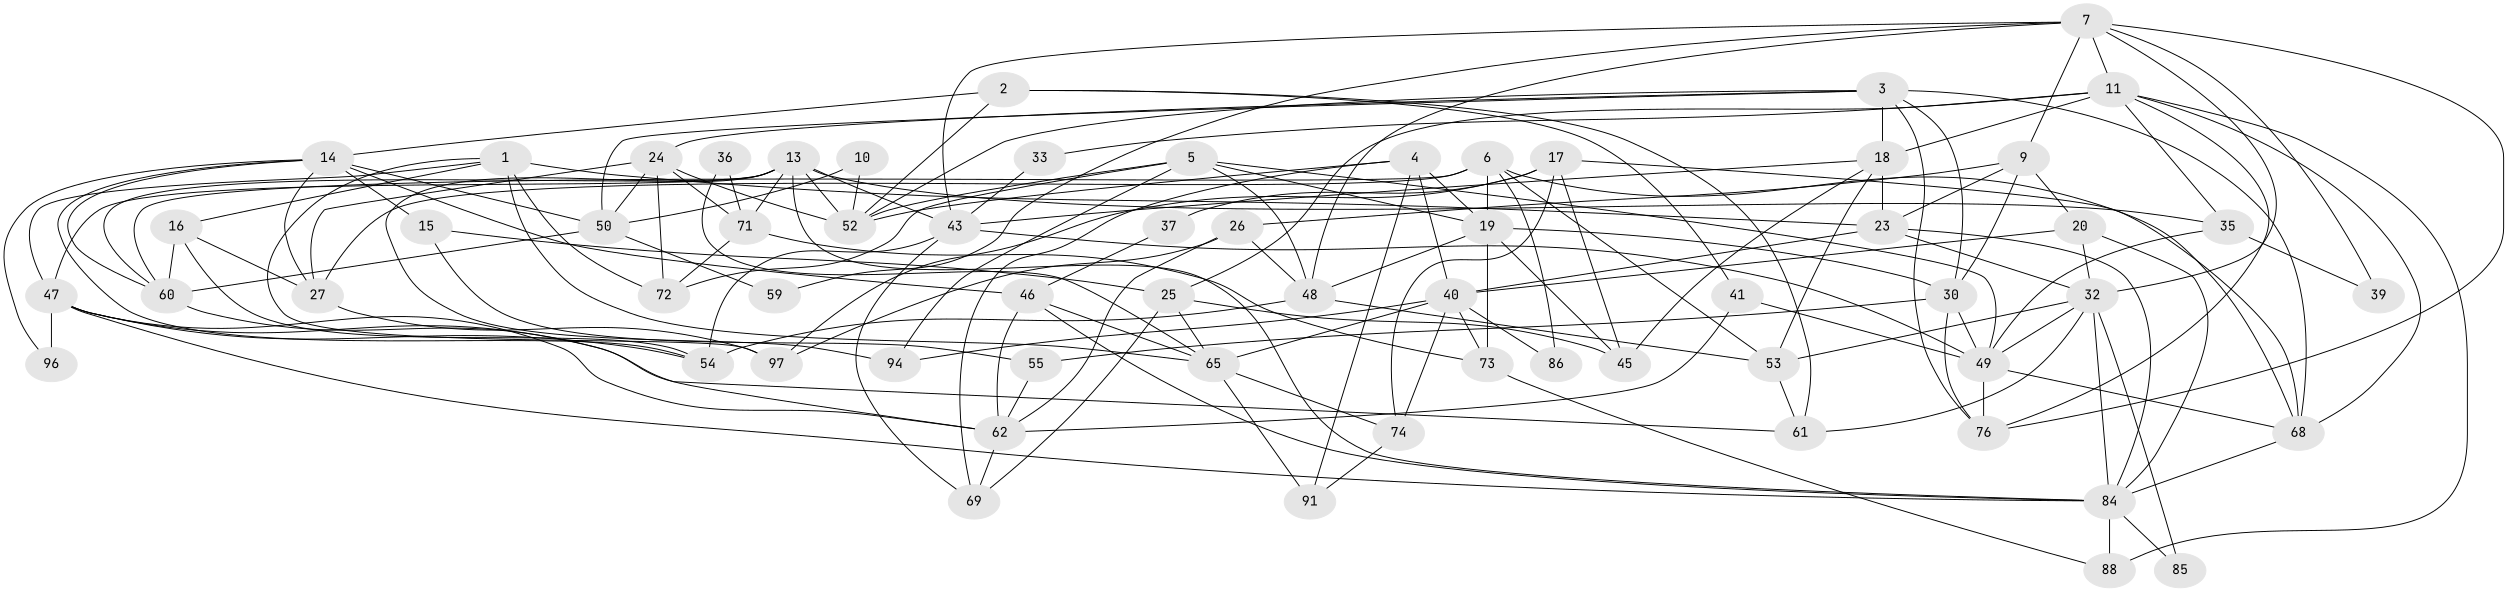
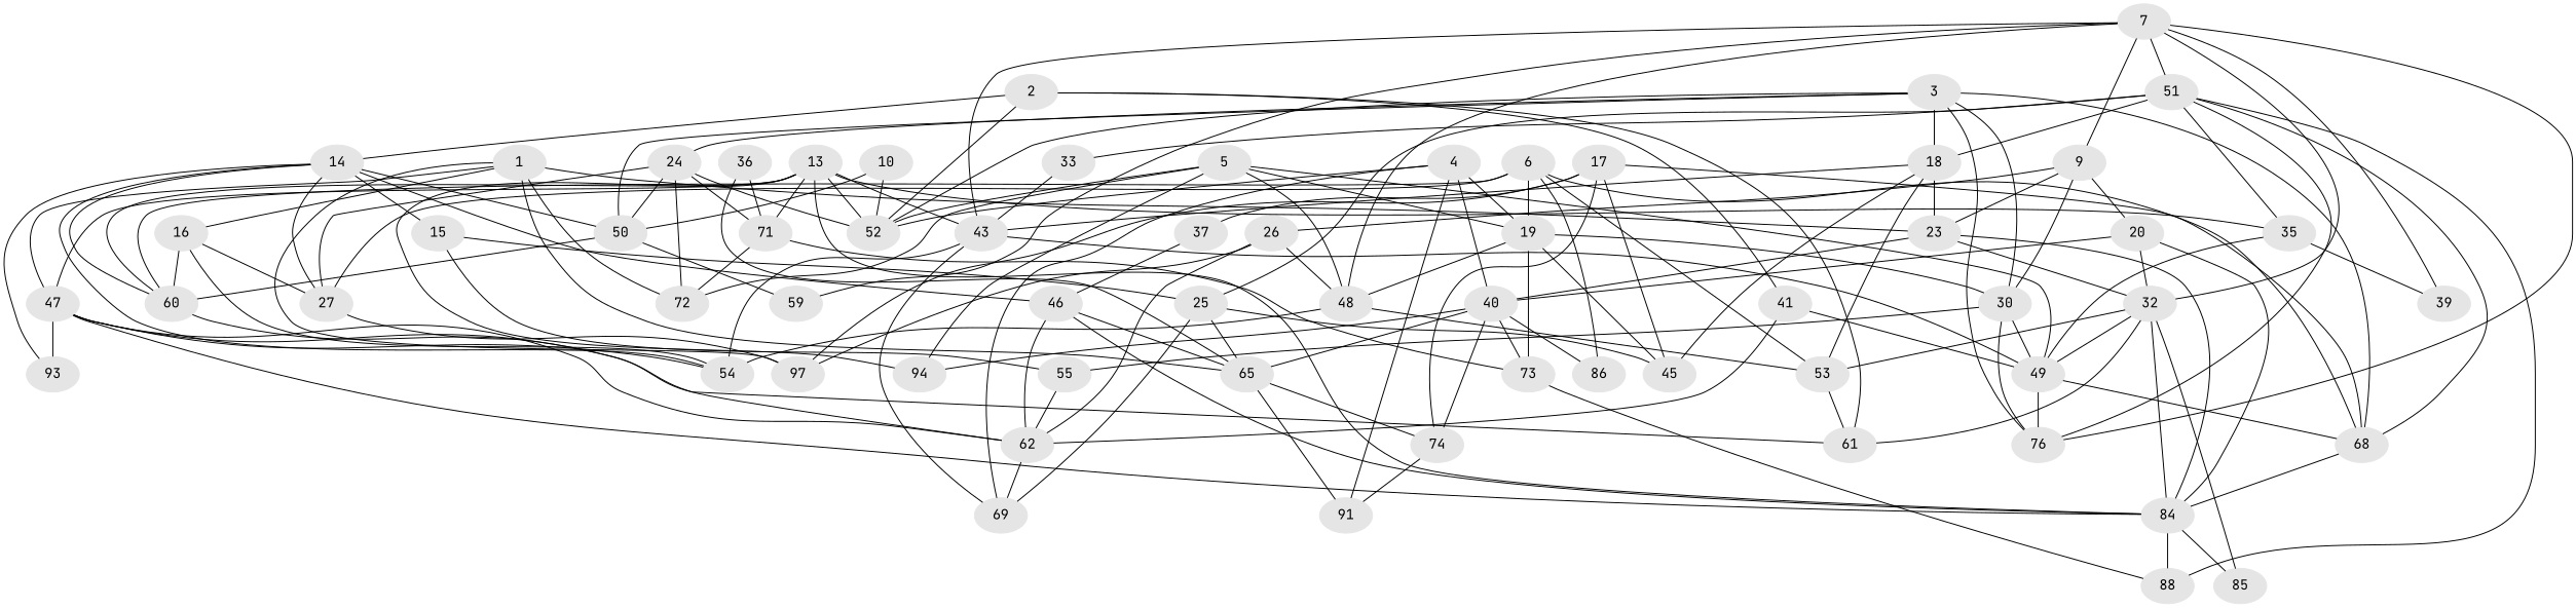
  graph {
    fontname="JetBrains Mono"
    node [color=gray90 fontname="JetBrains Mono" style=filled]
    edge [fontname="JetBrains Mono"]
    1 [super="+38"]
    16
    23 [super="+66"]
    47 [super="+98"]
    65
    72
    97
    27 [super="+56"]
    60 [super="+87"]
    54 [super="+58"]
    40 [super="+79"]
    32 [super="+101"]
    84 [super="+96"]
    61
-   93 [label=96]
+   93
    62 [super="+89"]
    91
    74 [super="+81"]
    2 [super="+63"]
    14 [super="+29"]
    41
    52 [super="+95"]
    50
    15
    46 [super="+51"]
    49 [super="+92"]
    3 [super="+82"]
    18 [super="+42"]
    24 [super="+57"]
    30 [super="+64"]
    68 [super="+102"]
    76 [super="+80"]
    53
    43 [super="+83"]
    45
    71 [super="+78"]
    55 [super="+70"]
    59
    4 [super="+90"]
    19 [super="+31"]
    69
    48 [super="+99"]
    73
    94
    86
    5 [super="+34"]
    6 [super="+8"]
    7 [super="+28"]
    9 [super="+75"]
-   11 [super="+22"]
+   11 [super="+22" label=51]
    39
    20
    26
    25 [super="+100"]
    33
    35 [super="+77"]
    88
    85
    10
    17 [super="+67"]
    37
    13 [super="+21"]
    36
    1 -- 16
    1 -- 23
    1 -- 47
    1 -- 65
    1 -- 72
    1 -- 97
    16 -- 27
    16 -- 60
    16 -- 54
    23 -- 40
    23 -- 32
    23 -- 84
    47 -- 54 [weight=2]
    47 -- 84
    47 -- 61
    47 -- 93 [weight=2]
    47 -- 62
    65 -- 91
    65 -- 74
    27 -- 97
    60 -- 62
    40 -- 65
    40 -- 74
    40 -- 73
    40 -- 94
    40 -- 86
    32 -- 84
    32 -- 61
    32 -- 49
    32 -- 53
    32 -- 85
    84 -- 88
    84 -- 85
    62 -- 69
    74 -- 91
    2 -- 61
    2 -- 14
    2 -- 41
    2 -- 52
    14 -- 27
    14 -- 60
    14 -- 54
    14 -- 93
    14 -- 50
    14 -- 15
    14 -- 46
    41 -- 62
    41 -- 49
    50 -- 60
    50 -- 59
    15 -- 55
    15 -- 25
    46 -- 65
    46 -- 84
    46 -- 62
    49 -- 68
    49 -- 76
    3 -- 52
    3 -- 50
    3 -- 18
    3 -- 24
    3 -- 30
    3 -- 68
    3 -- 76
    18 -- 23
    18 -- 53
    18 -- 43
    18 -- 45
    24 -- 72
    24 -- 27
    24 -- 52
    24 -- 50
    24 -- 71
    30 -- 49
    30 -- 76
    30 -- 55
    68 -- 84
    53 -- 61
    43 -- 54
    43 -- 49
    43 -- 69
    71 -- 72
    71 -- 73
    55 -- 62
    4 -- 40
    4 -- 91
    4 -- 52
    4 -- 19
    4 -- 69
    19 -- 30
    19 -- 45
    19 -- 48
    19 -- 73
    48 -- 54
    48 -- 53
    73 -- 88
    5 -- 72
    5 -- 52
    5 -- 49
    5 -- 19
    5 -- 48
    5 -- 94
    6 -- 27
    6 -- 60
    6 -- 68
    6 -- 53
    6 -- 19
    6 -- 86
    7 -- 32
    7 -- 76
    7 -- 43
    7 -- 59
    7 -- 48
    7 -- 9
    7 -- 11
    7 -- 39
    9 -- 23
    9 -- 30
    9 -- 20
    9 -- 26
    11 -- 18
    11 -- 68
    11 -- 76
    11 -- 25
    11 -- 33
    11 -- 35
    11 -- 88
    20 -- 40
    20 -- 32
    20 -- 84
    26 -- 97
    26 -- 62
    26 -- 48
    25 -- 65
    25 -- 45
    25 -- 69
    33 -- 43
    35 -- 49
    35 -- 39
    10 -- 52
    10 -- 50
    17 -- 97
    17 -- 74
    17 -- 68
    17 -- 45
    17 -- 37
    37 -- 46
    13 -- 47
    13 -- 60
    13 -- 84
    13 -- 52
    13 -- 43
    13 -- 71
    13 -- 94
    13 -- 35
    36 -- 65
    36 -- 71
  }
